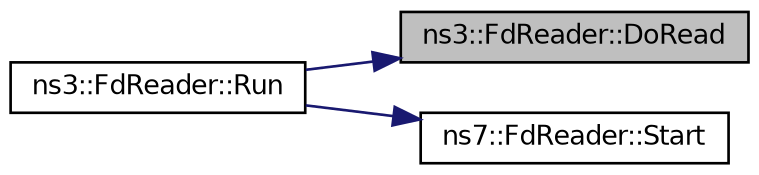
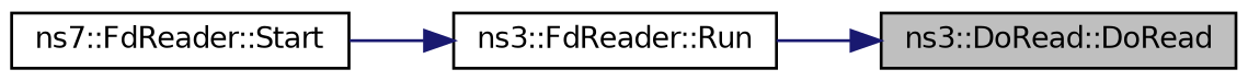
  digraph {
    rankdir=RL
    node [color=black fillcolor=white fontname=Helvetica fontsize=10 shape=record style=filled]
    edge [color=midnightblue dir=back fontname=Helvetica fontsize=10 labelfontname=Helvetica labelfontsize=10 style=solid]
-   n1 [fillcolor=grey75 fontcolor=black height=0.2 label="ns3::FdReader::DoRead" width=0.4]
+   n1 [fillcolor=grey75 fontcolor=black height=0.2 label="ns3::DoRead::DoRead" width=0.4]
    n2 [height=0.2 label="ns3::FdReader::Run" width=0.4]
    n3 [height=0.2 label="ns7::FdReader::Start" width=0.4]
    n1 -> n2
-   n3 -> n2
+   n2 -> n3
  }
